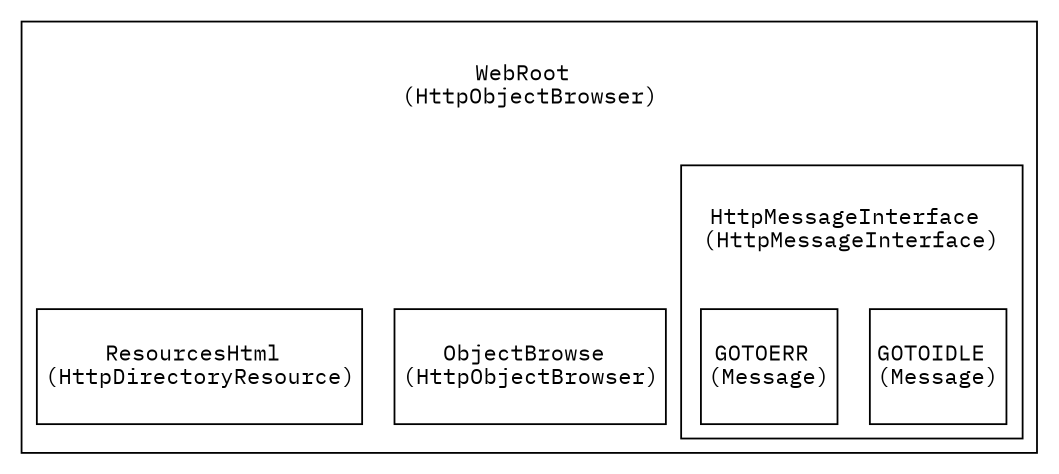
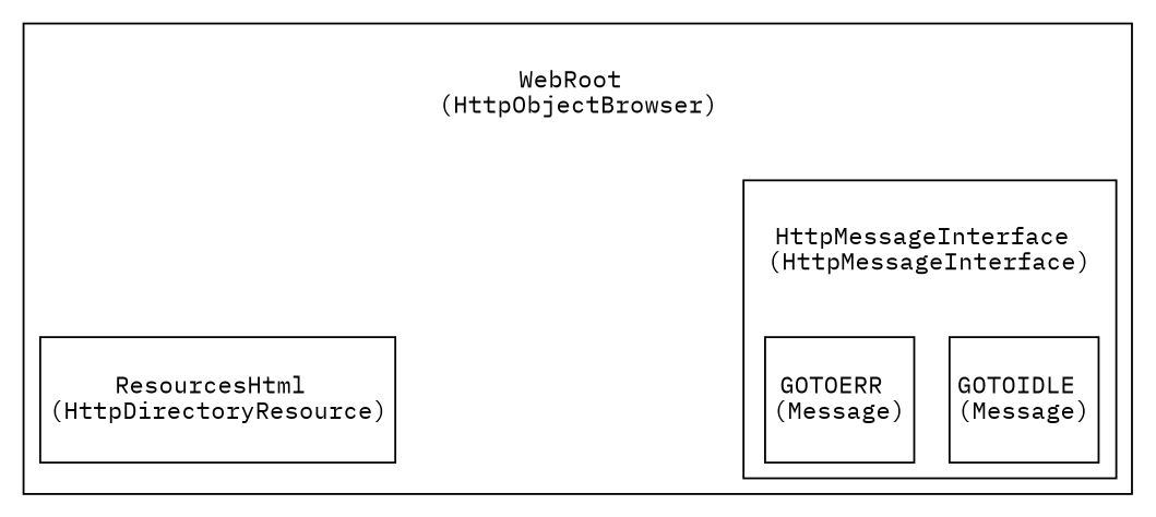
  digraph {
    bgcolor=white
    fontname="IBM Plex Mono"
    node [color=black fillcolor=white margin=0 shape=box style=filled fontname="IBM Plex Mono"]
    n1 [label=<<TABLE border="0" cellborder="0"><TR><TD width="60" height="60"><font point-size="12">GOTOIDLE <BR/>(Message)</font></TD></TR></TABLE>>]
    n2 [label=<<TABLE border="0" cellborder="0"><TR><TD width="60" height="60"><font point-size="12">GOTOERR <BR/>(Message)</font></TD></TR></TABLE>>]
-   n3 [label=<<TABLE border="0" cellborder="0"><TR><TD width="60" height="60"><font point-size="12">ObjectBrowse <BR/>(HttpObjectBrowser)</font></TD></TR></TABLE>>]
    n4 [label=<<TABLE border="0" cellborder="0"><TR><TD width="60" height="60"><font point-size="12">ResourcesHtml <BR/>(HttpDirectoryResource)</font></TD></TR></TABLE>>]
    subgraph cluster_1 {
      label=<<TABLE border="0" cellborder="0"><TR><TD width="60" height="60"><font point-size="12">WebRoot <BR/>(HttpObjectBrowser)</font></TD></TR></TABLE>>
-     n3
      n4
      subgraph cluster_2 {
        label=<<TABLE border="0" cellborder="0"><TR><TD width="60" height="60"><font point-size="12">HttpMessageInterface <BR/>(HttpMessageInterface)</font></TD></TR></TABLE>>
        n1
        n2
      }
    }
  }
